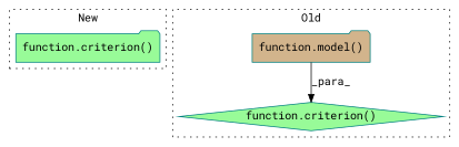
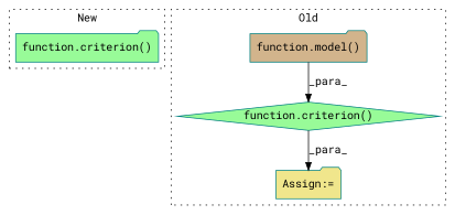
  digraph {
    fontname="Roboto Mono"
    node [a=75 l="10,1" shape=folder style=filled fillcolor=palegreen color=teal fontname="Roboto Mono"]
    edge [fontname="Roboto Mono"]
    n1 [label="function.criterion()" s="807,842"]
    n2 [l="6,1" label="function.model()" s="719,731" fillcolor=tan]
    n3 [label="function.criterion()" s="852,878" shape=diamond]
+   n4 [a=68 l=3 label="Assign:=" s=838 fillcolor=khaki]
    subgraph cluster_1 {
      label=New
      style=dotted
      n1
    }
    subgraph cluster_2 {
      label=Old
      style=dotted
      n2
      n3
+     n4
    }
    n2 -> n3 [label=_para_]
+   n3 -> n4 [label=_para_]
  }
